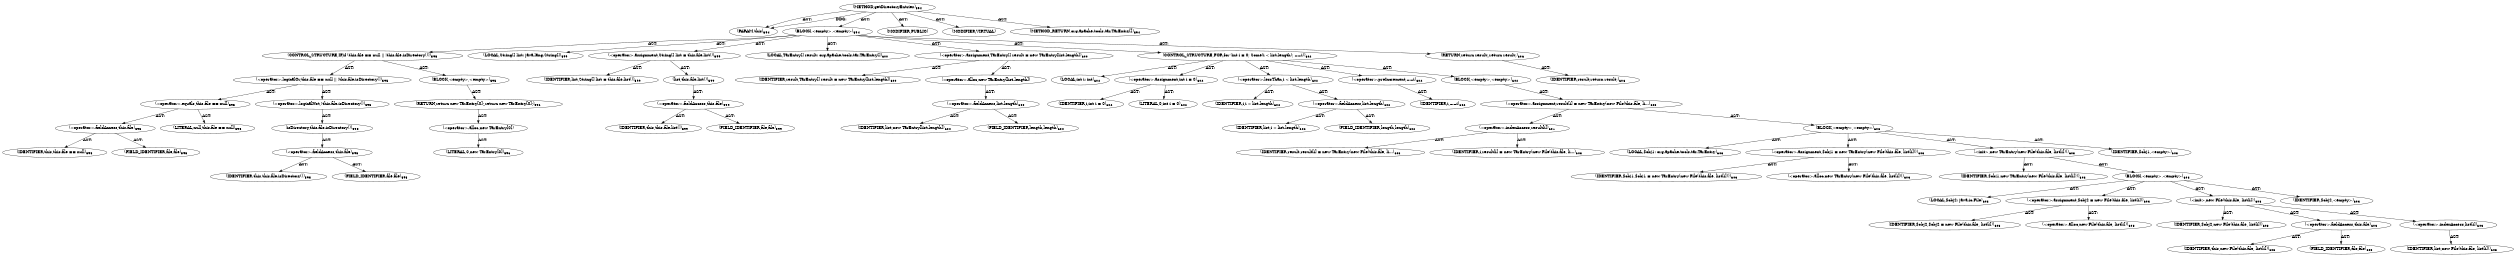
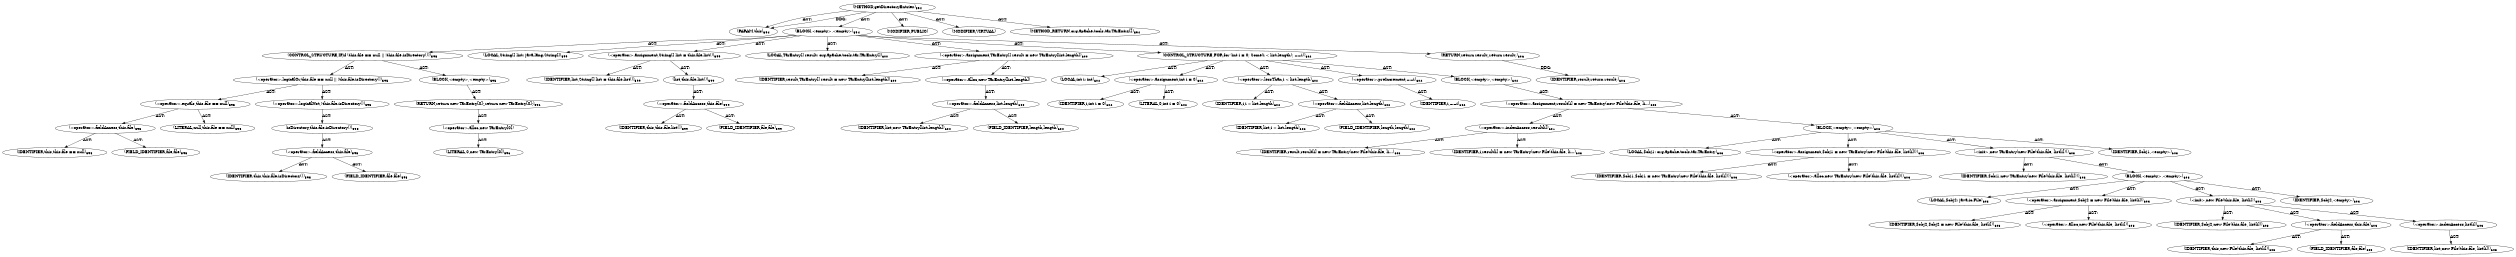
  digraph {
    n1 [label=<(METHOD,getDirectoryEntries)<SUB>594</SUB>>]
    n2 [label=<(PARAM,this)<SUB>594</SUB>>]
    n3 [label=<(BLOCK,&lt;empty&gt;,&lt;empty&gt;)<SUB>594</SUB>>]
    n4 [label=<(MODIFIER,PUBLIC)>]
    n5 [label=<(MODIFIER,VIRTUAL)>]
    n6 [label=<(METHOD_RETURN,org.apache.tools.tar.TarEntry[])<SUB>594</SUB>>]
    n7 [label=<(CONTROL_STRUCTURE,IF,if (this.file == null || !this.file.isDirectory()))<SUB>595</SUB>>]
    n8 [label=<(LOCAL,String[] list: java.lang.String[])<SUB>599</SUB>>]
    n9 [label=<(&lt;operator&gt;.assignment,String[] list = this.file.list())<SUB>599</SUB>>]
    n10 [label=<(LOCAL,TarEntry[] result: org.apache.tools.tar.TarEntry[])<SUB>600</SUB>>]
    n11 [label=<(&lt;operator&gt;.assignment,TarEntry[] result = new TarEntry[list.length])<SUB>600</SUB>>]
    n12 [label=<(CONTROL_STRUCTURE,FOR,for (int i = 0; Some(i &lt; list.length); ++i))<SUB>602</SUB>>]
    n13 [label=<(RETURN,return result;,return result;)<SUB>606</SUB>>]
    n14 [label=<(&lt;operator&gt;.logicalOr,this.file == null || !this.file.isDirectory())<SUB>595</SUB>>]
    n15 [label=<(BLOCK,&lt;empty&gt;,&lt;empty&gt;)<SUB>595</SUB>>]
    n16 [label=<(IDENTIFIER,list,String[] list = this.file.list())<SUB>599</SUB>>]
    n17 [label=<(list,this.file.list())<SUB>599</SUB>>]
    n18 [label=<(IDENTIFIER,result,TarEntry[] result = new TarEntry[list.length])<SUB>600</SUB>>]
    n19 [label=<(&lt;operator&gt;.alloc,new TarEntry[list.length])>]
    n20 [label=<(LOCAL,int i: int)<SUB>602</SUB>>]
    n21 [label=<(&lt;operator&gt;.assignment,int i = 0)<SUB>602</SUB>>]
    n22 [label=<(&lt;operator&gt;.lessThan,i &lt; list.length)<SUB>602</SUB>>]
    n23 [label=<(&lt;operator&gt;.preIncrement,++i)<SUB>602</SUB>>]
    n24 [label=<(BLOCK,&lt;empty&gt;,&lt;empty&gt;)<SUB>602</SUB>>]
    n25 [label=<(IDENTIFIER,result,return result;)<SUB>606</SUB>>]
    n26 [label=<(&lt;operator&gt;.equals,this.file == null)<SUB>595</SUB>>]
    n27 [label=<(&lt;operator&gt;.logicalNot,!this.file.isDirectory())<SUB>595</SUB>>]
    n28 [label=<(RETURN,return new TarEntry[0];,return new TarEntry[0];)<SUB>596</SUB>>]
    n29 [label=<(&lt;operator&gt;.fieldAccess,this.file)<SUB>595</SUB>>]
    n30 [label=<(LITERAL,null,this.file == null)<SUB>595</SUB>>]
    n31 [label=<(isDirectory,this.file.isDirectory())<SUB>595</SUB>>]
    n32 [label=<(IDENTIFIER,this,this.file == null)<SUB>595</SUB>>]
    n33 [label=<(FIELD_IDENTIFIER,file,file)<SUB>595</SUB>>]
    n34 [label=<(&lt;operator&gt;.fieldAccess,this.file)<SUB>595</SUB>>]
    n35 [label=<(IDENTIFIER,this,this.file.isDirectory())<SUB>595</SUB>>]
    n36 [label=<(FIELD_IDENTIFIER,file,file)<SUB>595</SUB>>]
    n37 [label=<(&lt;operator&gt;.alloc,new TarEntry[0])>]
    n38 [label=<(LITERAL,0,new TarEntry[0])<SUB>596</SUB>>]
    n39 [label=<(&lt;operator&gt;.fieldAccess,this.file)<SUB>599</SUB>>]
    n40 [label=<(IDENTIFIER,this,this.file.list())<SUB>599</SUB>>]
    n41 [label=<(FIELD_IDENTIFIER,file,file)<SUB>599</SUB>>]
    n42 [label=<(&lt;operator&gt;.fieldAccess,list.length)<SUB>600</SUB>>]
    n43 [label=<(IDENTIFIER,list,new TarEntry[list.length])<SUB>600</SUB>>]
    n44 [label=<(FIELD_IDENTIFIER,length,length)<SUB>600</SUB>>]
    n45 [label=<(IDENTIFIER,i,int i = 0)<SUB>602</SUB>>]
    n46 [label=<(LITERAL,0,int i = 0)<SUB>602</SUB>>]
    n47 [label=<(IDENTIFIER,i,i &lt; list.length)<SUB>602</SUB>>]
    n48 [label=<(&lt;operator&gt;.fieldAccess,list.length)<SUB>602</SUB>>]
    n49 [label=<(IDENTIFIER,i,++i)<SUB>602</SUB>>]
    n50 [label=<(&lt;operator&gt;.assignment,result[i] = new TarEntry(new File(this.file, li...)<SUB>603</SUB>>]
    n51 [label=<(IDENTIFIER,list,i &lt; list.length)<SUB>602</SUB>>]
    n52 [label=<(FIELD_IDENTIFIER,length,length)<SUB>602</SUB>>]
    n53 [label=<(&lt;operator&gt;.indexAccess,result[i])<SUB>601</SUB>>]
    n54 [label=<(BLOCK,&lt;empty&gt;,&lt;empty&gt;)<SUB>603</SUB>>]
    n55 [label=<(IDENTIFIER,result,result[i] = new TarEntry(new File(this.file, li...)<SUB>603</SUB>>]
    n56 [label=<(IDENTIFIER,i,result[i] = new TarEntry(new File(this.file, li...)<SUB>603</SUB>>]
    n57 [label=<(LOCAL,$obj1: org.apache.tools.tar.TarEntry)<SUB>603</SUB>>]
    n58 [label=<(&lt;operator&gt;.assignment,$obj1 = new TarEntry(new File(this.file, list[i])))<SUB>603</SUB>>]
    n59 [label=<(&lt;init&gt;,new TarEntry(new File(this.file, list[i])))<SUB>603</SUB>>]
    n60 [label=<(IDENTIFIER,$obj1,&lt;empty&gt;)<SUB>603</SUB>>]
    n61 [label=<(IDENTIFIER,$obj1,$obj1 = new TarEntry(new File(this.file, list[i])))<SUB>603</SUB>>]
    n62 [label=<(&lt;operator&gt;.alloc,new TarEntry(new File(this.file, list[i])))<SUB>603</SUB>>]
    n63 [label=<(IDENTIFIER,$obj1,new TarEntry(new File(this.file, list[i])))<SUB>603</SUB>>]
    n64 [label=<(BLOCK,&lt;empty&gt;,&lt;empty&gt;)<SUB>603</SUB>>]
    n65 [label=<(LOCAL,$obj2: java.io.File)<SUB>603</SUB>>]
    n66 [label=<(&lt;operator&gt;.assignment,$obj2 = new File(this.file, list[i]))<SUB>603</SUB>>]
    n67 [label=<(&lt;init&gt;,new File(this.file, list[i]))<SUB>603</SUB>>]
    n68 [label=<(IDENTIFIER,$obj2,&lt;empty&gt;)<SUB>603</SUB>>]
    n69 [label=<(IDENTIFIER,$obj2,$obj2 = new File(this.file, list[i]))<SUB>603</SUB>>]
    n70 [label=<(&lt;operator&gt;.alloc,new File(this.file, list[i]))<SUB>603</SUB>>]
    n71 [label=<(IDENTIFIER,$obj2,new File(this.file, list[i]))<SUB>603</SUB>>]
    n72 [label=<(&lt;operator&gt;.fieldAccess,this.file)<SUB>603</SUB>>]
    n73 [label=<(&lt;operator&gt;.indexAccess,list[i])<SUB>603</SUB>>]
    n74 [label=<(IDENTIFIER,this,new File(this.file, list[i]))<SUB>603</SUB>>]
    n75 [label=<(FIELD_IDENTIFIER,file,file)<SUB>603</SUB>>]
    n76 [label=<(IDENTIFIER,list,new File(this.file, list[i]))<SUB>603</SUB>>]
    n1 -> n2 [label="AST: "]
    n1 -> n2 [label="DDG: "]
    n1 -> n3 [label="AST: "]
    n1 -> n4 [label="AST: "]
    n1 -> n5 [label="AST: "]
    n1 -> n6 [label="AST: "]
    n3 -> n7 [label="AST: "]
    n3 -> n8 [label="AST: "]
    n3 -> n9 [label="AST: "]
    n3 -> n10 [label="AST: "]
    n3 -> n11 [label="AST: "]
    n3 -> n12 [label="AST: "]
    n3 -> n13 [label="AST: "]
    n7 -> n14 [label="AST: "]
    n7 -> n15 [label="AST: "]
    n9 -> n16 [label="AST: "]
    n9 -> n17 [label="AST: "]
    n11 -> n18 [label="AST: "]
    n11 -> n19 [label="AST: "]
    n12 -> n20 [label="AST: "]
    n12 -> n21 [label="AST: "]
    n12 -> n22 [label="AST: "]
    n12 -> n23 [label="AST: "]
    n12 -> n24 [label="AST: "]
-   n13 -> n25 [label="AST: "]
+   n13 -> n25 [label="DDG: "]
    n14 -> n26 [label="AST: "]
    n14 -> n27 [label="AST: "]
    n15 -> n28 [label="AST: "]
    n17 -> n39 [label="AST: "]
    n19 -> n42 [label="AST: "]
    n21 -> n45 [label="AST: "]
    n21 -> n46 [label="AST: "]
    n22 -> n47 [label="AST: "]
    n22 -> n48 [label="AST: "]
    n23 -> n49 [label="AST: "]
    n24 -> n50 [label="AST: "]
    n26 -> n29 [label="AST: "]
    n26 -> n30 [label="AST: "]
    n27 -> n31 [label="AST: "]
    n28 -> n37 [label="AST: "]
    n29 -> n32 [label="AST: "]
    n29 -> n33 [label="AST: "]
    n31 -> n34 [label="AST: "]
    n34 -> n35 [label="AST: "]
    n34 -> n36 [label="AST: "]
    n37 -> n38 [label="AST: "]
    n39 -> n40 [label="AST: "]
    n39 -> n41 [label="AST: "]
    n42 -> n43 [label="AST: "]
    n42 -> n44 [label="AST: "]
    n48 -> n51 [label="AST: "]
    n48 -> n52 [label="AST: "]
    n50 -> n53 [label="AST: "]
    n50 -> n54 [label="AST: "]
    n53 -> n55 [label="AST: "]
    n53 -> n56 [label="AST: "]
    n54 -> n57 [label="AST: "]
    n54 -> n58 [label="AST: "]
    n54 -> n59 [label="AST: "]
    n54 -> n60 [label="AST: "]
    n58 -> n61 [label="AST: "]
    n58 -> n62 [label="AST: "]
    n59 -> n63 [label="AST: "]
    n59 -> n64 [label="AST: "]
    n64 -> n65 [label="AST: "]
    n64 -> n66 [label="AST: "]
    n64 -> n67 [label="AST: "]
    n64 -> n68 [label="AST: "]
    n66 -> n69 [label="AST: "]
    n66 -> n70 [label="AST: "]
    n67 -> n71 [label="AST: "]
    n67 -> n72 [label="AST: "]
    n67 -> n73 [label="AST: "]
    n72 -> n74 [label="AST: "]
    n72 -> n75 [label="AST: "]
    n73 -> n76 [label="AST: "]
  }
